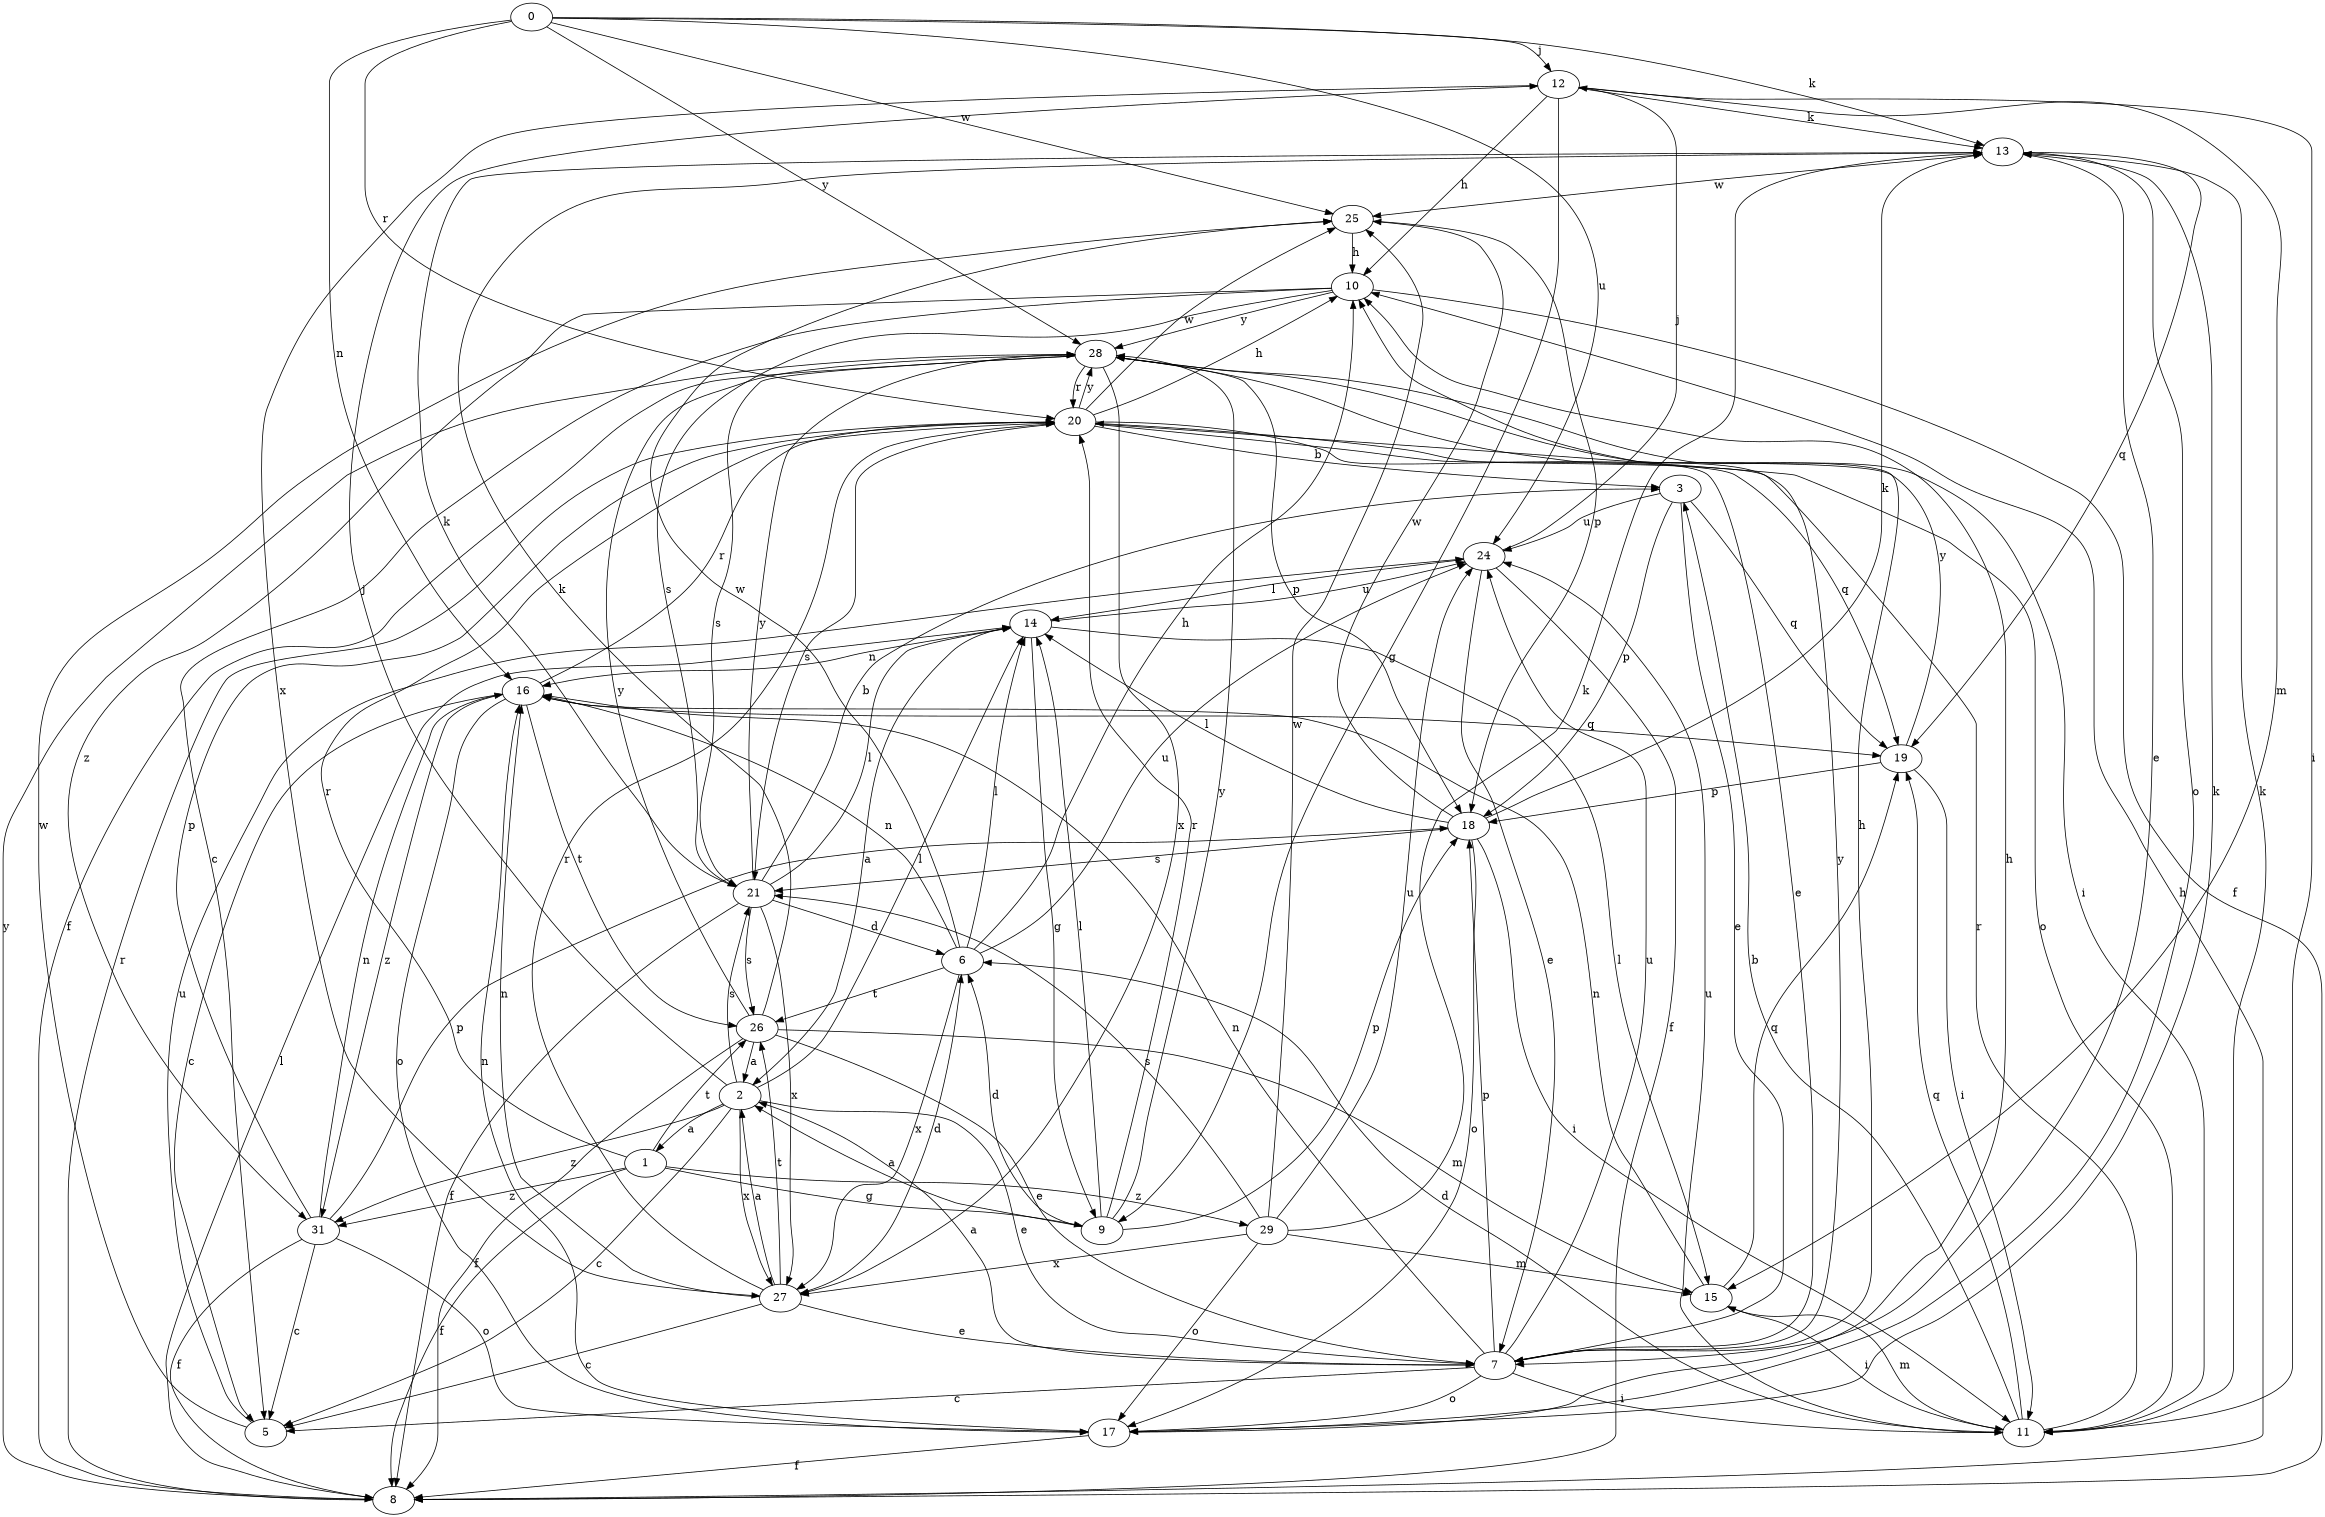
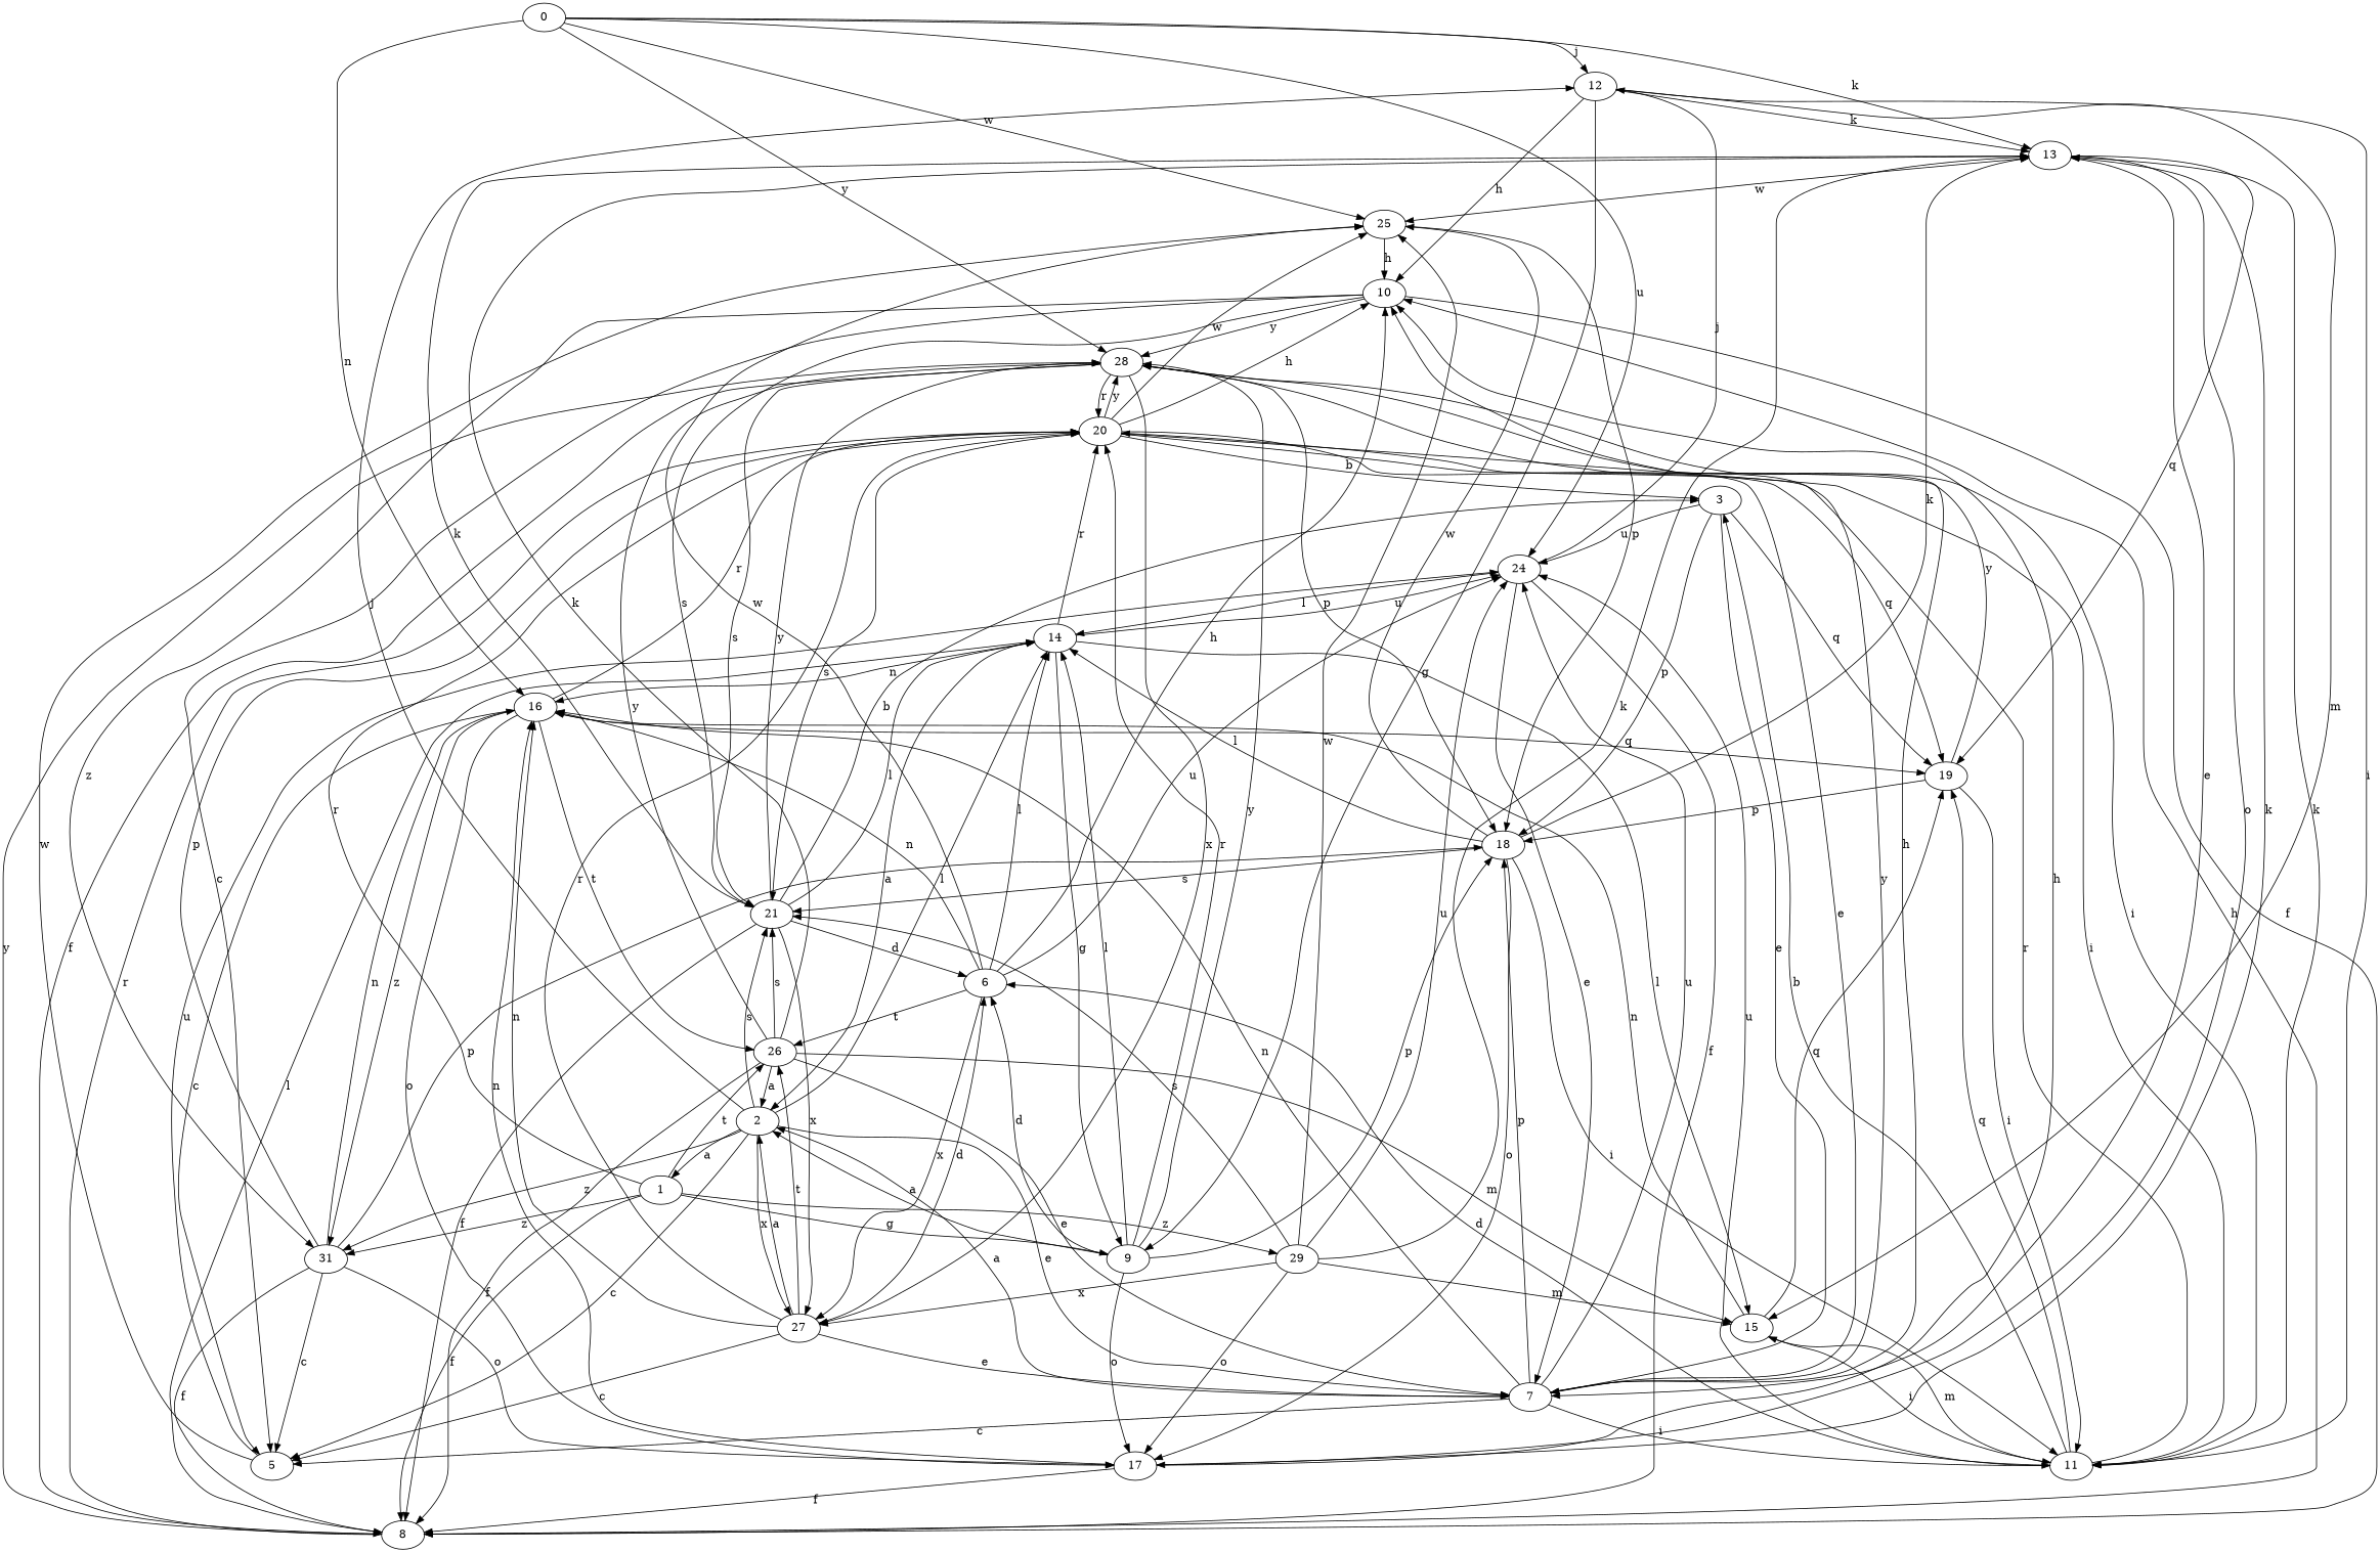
  strict digraph {
    0
    12
    13
    16
    20
    24
    25
    28
    9
    27
    10
    11
    15
    19
    7
    17
    n17 [label=26]
    31
    5
    18
    21
    3
    8
    14
    1
    29
    2
    6
    0 -> 12 [label=j]
    0 -> 13 [label=k]
    0 -> 16 [label=n]
-   0 -> 20 [label=r]
+   14 -> 20 [label=r]
    0 -> 24 [label=u]
    0 -> 25 [label=w]
    0 -> 28 [label=y]
    12 -> 13 [label=k]
    12 -> 9 [label=g]
-   12 -> 27 [label=x]
    12 -> 10 [label=h]
    12 -> 11 [label=i]
    12 -> 15 [label=m]
    13 -> 25 [label=w]
    13 -> 19 [label=q]
    13 -> 7 [label=e]
    13 -> 17 [label=o]
    16 -> 20 [label=r]
    16 -> 19 [label=q]
    16 -> 17 [label=o]
    16 -> n17 [label=t]
    16 -> 31 [label=z]
    16 -> 5 [label=c]
    20 -> 25 [label=w]
    20 -> 28 [label=y]
    20 -> 10 [label=h]
-   20 -> 11 [label=o]
+   20 -> 11 [label=i]
    20 -> 19 [label=q]
    20 -> 7 [label=e]
    20 -> 21 [label=s]
    20 -> 3 [label=b]
    24 -> 12 [label=j]
    24 -> 7 [label=e]
    24 -> 8 [label=f]
    24 -> 14 [label=l]
    25 -> 10 [label=h]
    25 -> 18 [label=p]
    28 -> 20 [label=r]
    28 -> 27 [label=x]
    28 -> 11 [label=i]
    28 -> 18 [label=p]
    28 -> 21 [label=s]
    28 -> 8 [label=f]
    9 -> 20 [label=r]
    9 -> 28 [label=y]
    9 -> 18 [label=p]
    9 -> 14 [label=l]
    9 -> 2 [label=a]
    9 -> 6 [label=d]
    27 -> 16 [label=n]
    27 -> 20 [label=r]
    27 -> 7 [label=e]
    27 -> n17 [label=t]
    27 -> 5 [label=c]
    27 -> 2 [label=a]
    27 -> 6 [label=d]
    10 -> 28 [label=y]
    10 -> 31 [label=z]
    10 -> 5 [label=c]
    10 -> 21 [label=s]
    10 -> 8 [label=f]
    11 -> 13 [label=k]
    11 -> 20 [label=r]
    11 -> 24 [label=u]
    11 -> 15 [label=m]
    11 -> 19 [label=q]
    11 -> 3 [label=b]
    11 -> 6 [label=d]
    15 -> 16 [label=n]
    15 -> 11 [label=i]
    15 -> 19 [label=q]
    19 -> 28 [label=y]
    19 -> 11 [label=i]
    19 -> 18 [label=p]
    7 -> 16 [label=n]
    7 -> 24 [label=u]
    7 -> 28 [label=y]
    7 -> 10 [label=h]
    7 -> 11 [label=i]
-   7 -> 17 [label=o]
+   9 -> 17 [label=o]
    7 -> 5 [label=c]
    7 -> 18 [label=p]
    7 -> 2 [label=a]
    17 -> 13 [label=k]
    17 -> 16 [label=n]
    17 -> 10 [label=h]
    17 -> 8 [label=f]
    n17 -> 13 [label=k]
    n17 -> 28 [label=y]
    n17 -> 15 [label=m]
    n17 -> 7 [label=e]
-   21 -> n17 [label=s]
+   n17 -> 21 [label=s]
    n17 -> 8 [label=f]
    n17 -> 2 [label=a]
    31 -> 16 [label=n]
    31 -> 20 [label=p]
    31 -> 17 [label=o]
    31 -> 5 [label=c]
    31 -> 18 [label=p]
    31 -> 8 [label=f]
    5 -> 24 [label=u]
    5 -> 25 [label=w]
    18 -> 13 [label=k]
    18 -> 25 [label=w]
    18 -> 11 [label=i]
    18 -> 17 [label=o]
    18 -> 21 [label=s]
    18 -> 14 [label=l]
    21 -> 13 [label=k]
    21 -> 28 [label=y]
    21 -> 27 [label=x]
    21 -> 3 [label=b]
    21 -> 8 [label=f]
    21 -> 14 [label=l]
    21 -> 6 [label=d]
    3 -> 24 [label=u]
    3 -> 19 [label=q]
    3 -> 7 [label=e]
    3 -> 18 [label=p]
    8 -> 20 [label=r]
    8 -> 28 [label=y]
    8 -> 10 [label=h]
    8 -> 14 [label=l]
    14 -> 16 [label=n]
    14 -> 24 [label=u]
    14 -> 9 [label=g]
    14 -> 15 [label=l]
    14 -> 2 [label=a]
    1 -> 20 [label=r]
    1 -> 9 [label=g]
    1 -> n17 [label=t]
    1 -> 31 [label=z]
    1 -> 8 [label=f]
    1 -> 29 [label=z]
    29 -> 13 [label=k]
    29 -> 24 [label=u]
    29 -> 25 [label=w]
    29 -> 27 [label=x]
    29 -> 15 [label=m]
    29 -> 17 [label=o]
    29 -> 21 [label=s]
    2 -> 12 [label=j]
    2 -> 27 [label=x]
    2 -> 7 [label=e]
    2 -> 31 [label=z]
    2 -> 5 [label=c]
    2 -> 21 [label=s]
    2 -> 14 [label=l]
    2 -> 1 [label=a]
    6 -> 16 [label=n]
    6 -> 24 [label=u]
    6 -> 25 [label=w]
    6 -> 27 [label=x]
    6 -> 10 [label=h]
    6 -> n17 [label=t]
    6 -> 14 [label=l]
  }
